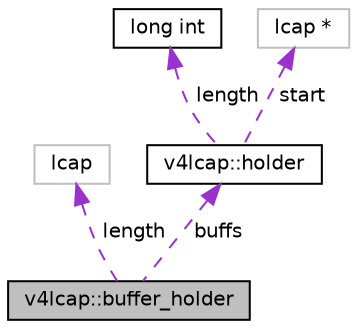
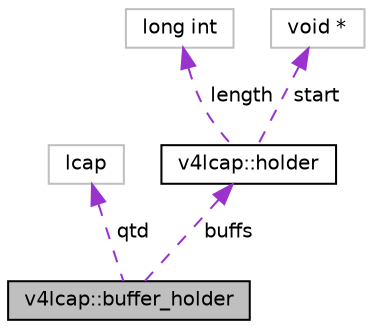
  digraph {
    node [color=grey75 fillcolor=white fontname=Helvetica fontsize=10 shape=record style=filled]
    edge [color=darkorchid3 dir=back fontname=Helvetica fontsize=10 labelfontname=Helvetica labelfontsize=10 style=dashed]
    n1 [color=black fillcolor=grey75 fontcolor=black height=0.2 label="v4lcap::buffer_holder" width=0.4]
    n2 [height=0.2 label=lcap width=0.4]
    n3 [color=black height=0.2 label="v4lcap::holder" width=0.4]
-   n4 [color=black height=0.2 label="long int" width=0.4]
-   n5 [height=0.2 label="lcap *" width=0.4]
-   n2 -> n1 [label=" length"]
+   n4 [height=0.2 label="long int" width=0.4]
+   n5 [height=0.2 label="void *" width=0.4]
+   n2 -> n1 [label=" qtd"]
    n3 -> n1 [label=" buffs"]
    n4 -> n3 [label=" length"]
    n5 -> n3 [label=" start"]
  }
